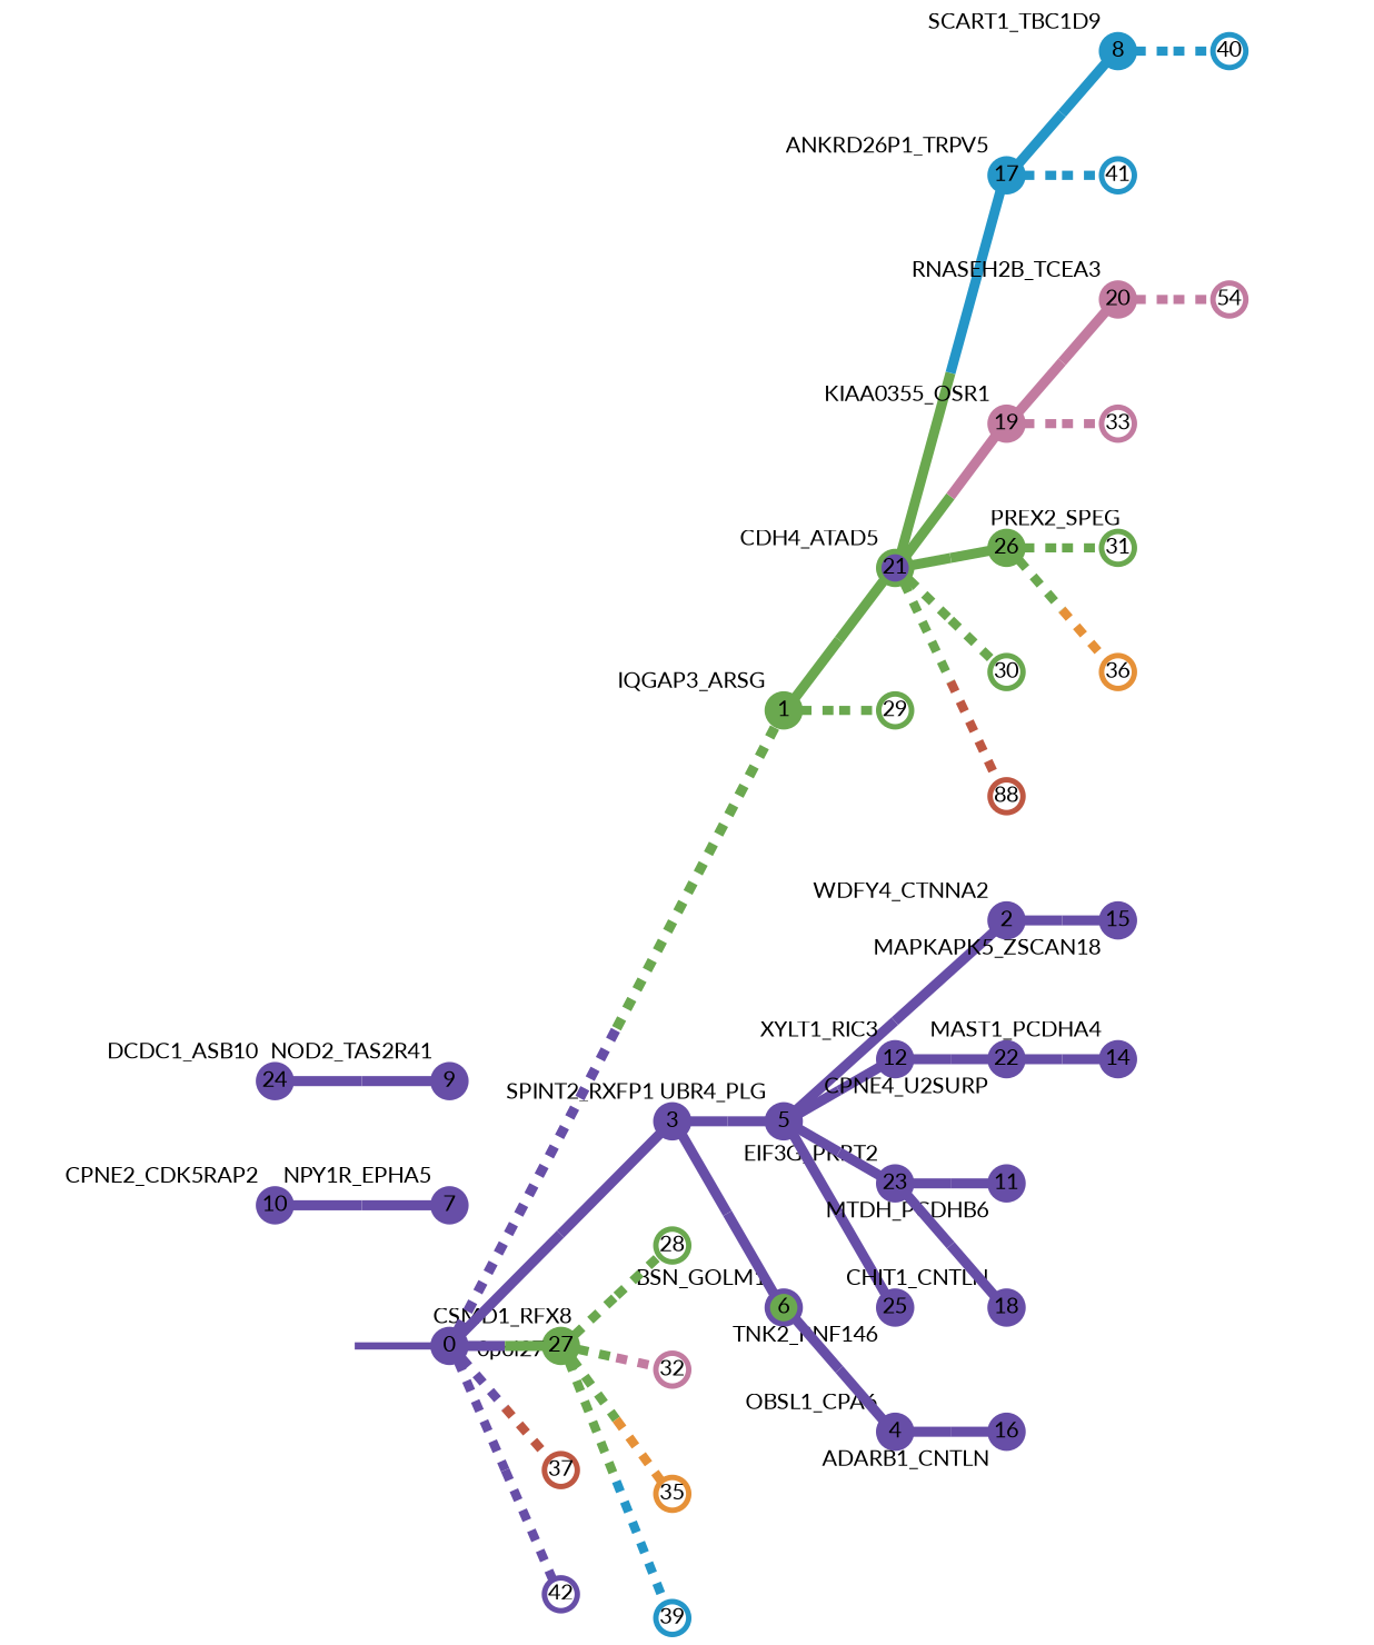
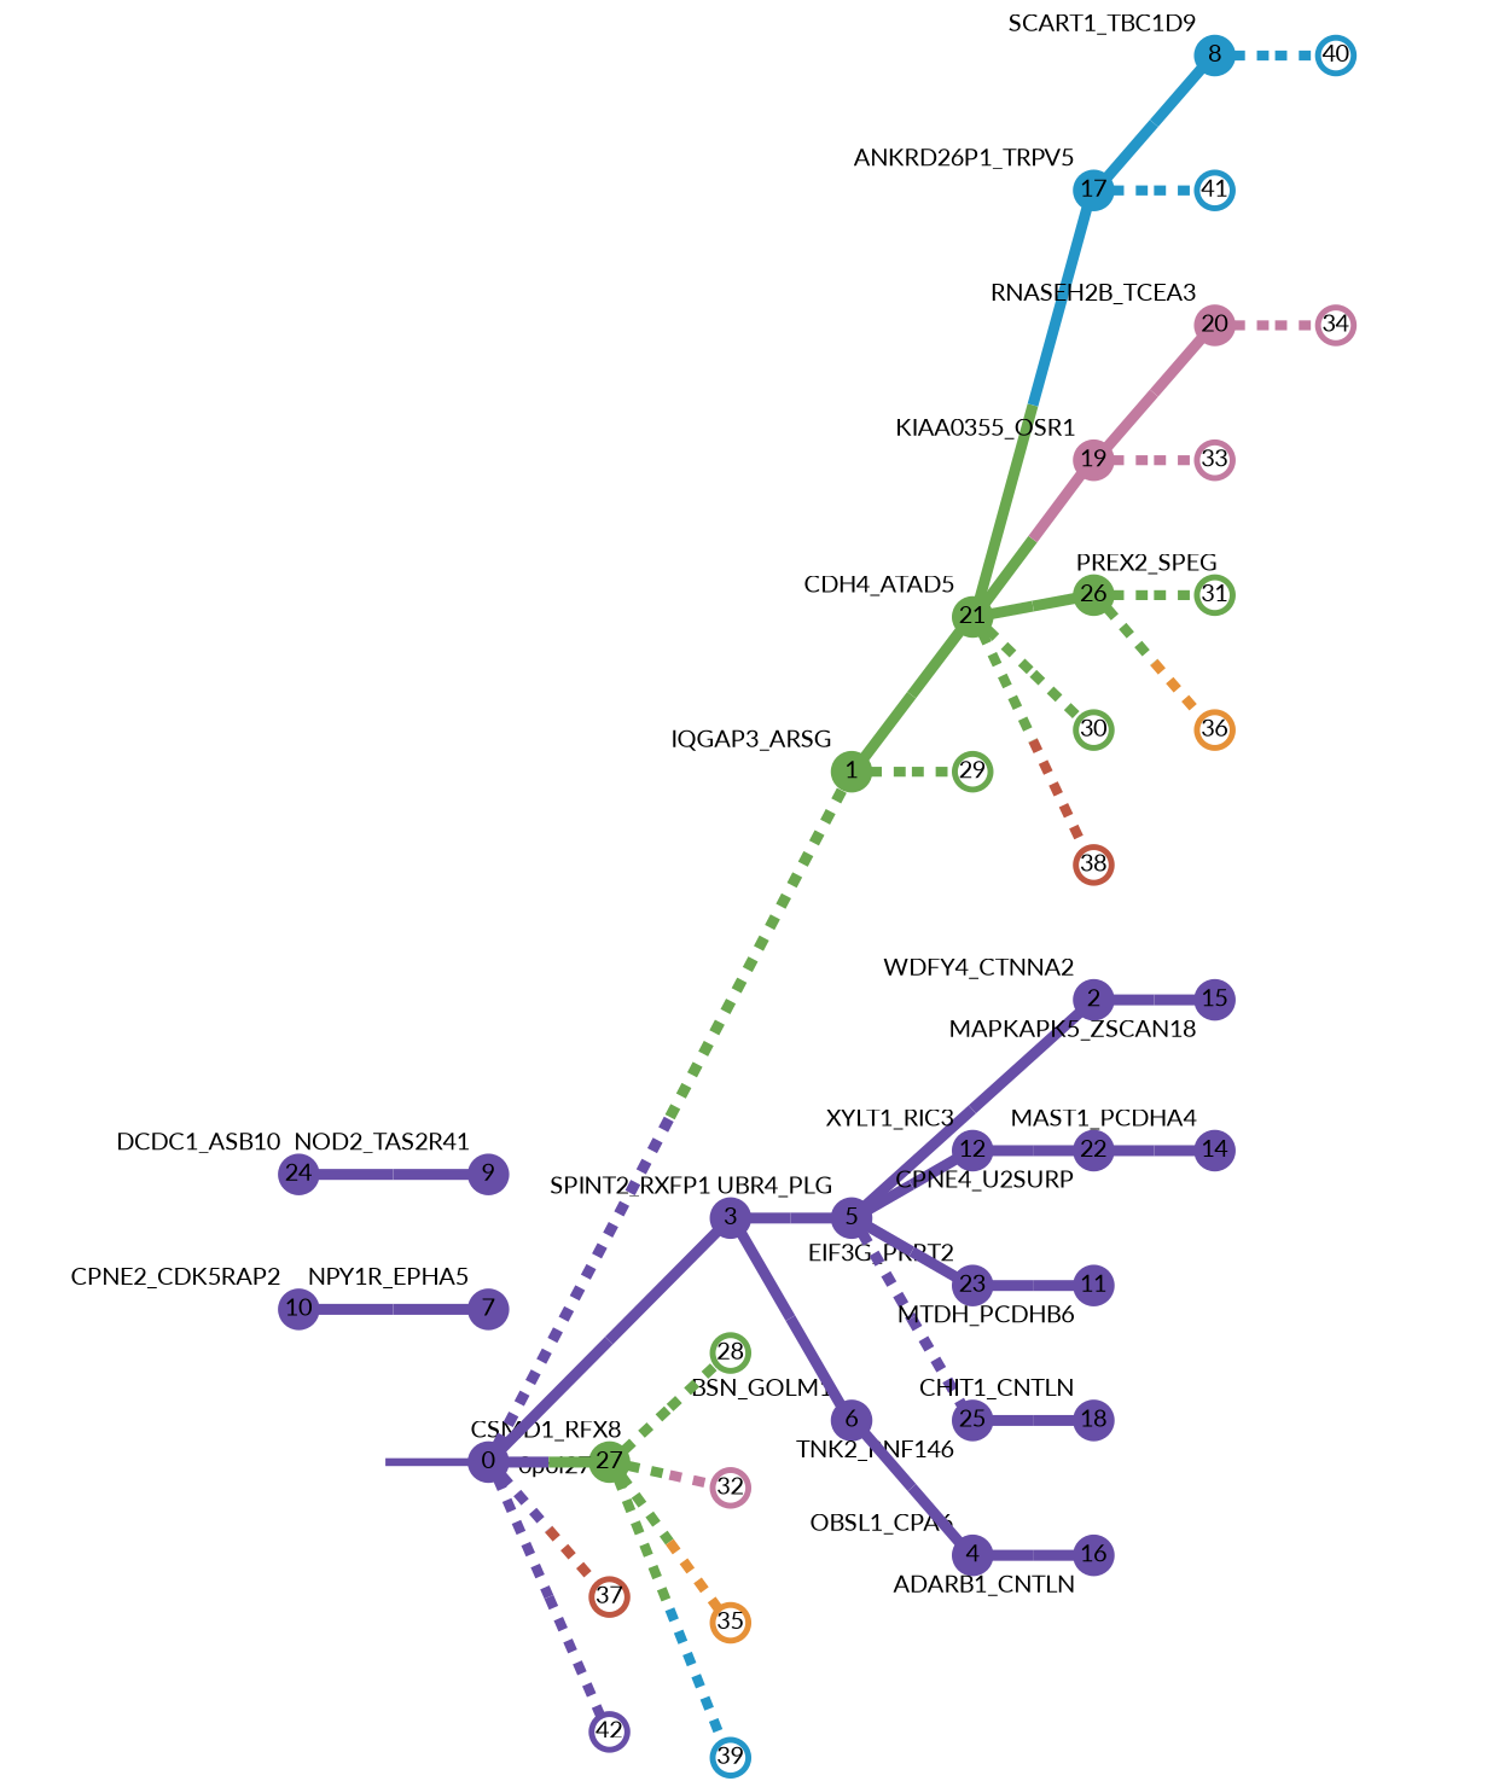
  strict digraph {
    forcelabels=true
    nodesep=0.7
    rankdir=LR
    ranksep=0.6
    splines=false
    node [color="#674ea7ff" fillcolor="#674ea7ff" fixedsize=true fontname=Lato fontsize="12pt" penwidth=3 shape=circle style=filled]
    edge [arrowsize=0 color="#674ea7ff;0.5:#674ea7ff" minlen=1.098039150238037 penwidth=5.5 style=solid]
    0 [height=0.25 xlabel=CSMD1_RFX8]
    1 [color="#6aa84fff" fillcolor="#6aa84fff" height=0.25 xlabel=IQGAP3_ARSG]
    3 [height=0.25 xlabel=SPINT2_RXFP1]
    27 [color="#6aa84fff" fillcolor="#6aa84fff" height=0.25 xlabel="0pol27"]
    37 [color="#be5742ff" fillcolor="#be5742ff" height=0.25 style=solid]
    42 [height=0.25 style=solid]
-   21 [color="#6aa84fff" height=0.25 xlabel=CDH4_ATAD5]
+   21 [color="#6aa84fff" fillcolor="#6aa84fff" height=0.25 xlabel=CDH4_ATAD5]
    29 [color="#6aa84fff" fillcolor="#6aa84fff" height=0.25 style=solid]
    5 [height=0.25 xlabel=UBR4_PLG]
-   6 [fillcolor="#6aa84fff" height=0.25 xlabel=BSN_GOLM1]
+   6 [height=0.25 xlabel=BSN_GOLM1]
    28 [color="#6aa84fff" fillcolor="#6aa84fff" height=0.25 style=solid]
    32 [color="#c27ba0ff" fillcolor="#c27ba0ff" height=0.25 style=solid]
    35 [color="#e69138ff" fillcolor="#e69138ff" height=0.25 style=solid]
    39 [color="#2496c8ff" fillcolor="#2496c8ff" height=0.25 style=solid]
    17 [color="#2496c8ff" fillcolor="#2496c8ff" height=0.25 xlabel=ANKRD26P1_TRPV5]
    19 [color="#c27ba0ff" fillcolor="#c27ba0ff" height=0.25 xlabel=KIAA0355_OSR1]
    26 [color="#6aa84fff" fillcolor="#6aa84fff" height=0.25 xlabel=PREX2_SPEG]
    30 [color="#6aa84fff" fillcolor="#6aa84fff" height=0.25 style=solid]
-   38 [color="#be5742ff" fillcolor="#be5742ff" height=0.25 style=solid label=88]
+   38 [color="#be5742ff" fillcolor="#be5742ff" height=0.25 style=solid]
    2 [height=0.25 xlabel=WDFY4_CTNNA2]
    12 [height=0.25 xlabel=XYLT1_RIC3]
    23 [height=0.25 xlabel=EIF3G_PRRT2]
    25 [height=0.25 xlabel=TNK2_RNF146]
    4 [height=0.25 xlabel=OBSL1_CPA6]
    8 [color="#2496c8ff" fillcolor="#2496c8ff" height=0.25 xlabel=SCART1_TBC1D9]
    41 [color="#2496c8ff" fillcolor="#2496c8ff" height=0.25 style=solid]
    20 [color="#c27ba0ff" fillcolor="#c27ba0ff" height=0.25 xlabel=RNASEH2B_TCEA3]
    33 [color="#c27ba0ff" fillcolor="#c27ba0ff" height=0.25 style=solid]
    31 [color="#6aa84fff" fillcolor="#6aa84fff" height=0.25 style=solid]
    36 [color="#e69138ff" fillcolor="#e69138ff" height=0.25 style=solid]
    15 [height=0.25 xlabel=MAPKAPK5_ZSCAN18]
    22 [height=0.25 xlabel=CPNE4_U2SURP]
    11 [height=0.25 xlabel=MTDH_PCDHB6]
    18 [height=0.25 xlabel=CHIT1_CNTLN]
    16 [height=0.25 xlabel=ADARB1_CNTLN]
    14 [height=0.25 xlabel=MAST1_PCDHA4]
    10 [height=0.25 xlabel=CPNE2_CDK5RAP2]
    7 [height=0.25 xlabel=NPY1R_EPHA5]
    24 [height=0.25 xlabel=DCDC1_ASB10]
    9 [height=0.25 xlabel=NOD2_TAS2R41]
    40 [color="#2496c8ff" fillcolor="#2496c8ff" height=0.25 style=solid]
-   34 [color="#c27ba0ff" fillcolor="#c27ba0ff" height=0.25 style=solid label=54]
+   34 [color="#c27ba0ff" fillcolor="#c27ba0ff" height=0.25 style=solid]
    normal [style=invis xlabel=CSMD1_RFX8 color="" fillcolor="" fixedsize="" fontname="" fontsize="" shape=""]
    0 -> 1 [color="#674ea7ff;0.5:#6aa84fff" minlen=3.0 style=dashed]
    0 -> 3 [minlen=2.1372549533843994]
    0 -> 27 [color="#674ea7ff;0.5:#6aa84fff"]
    0 -> 37 [color="#674ea7ff;0.5:#be5742ff" penwidth=5 style=dashed]
    0 -> 42 [penwidth=5 style=dashed]
    1 -> 21 [color="#6aa84fff;0.5:#6aa84fff" minlen=1.2352941036224365]
    1 -> 29 [color="#6aa84fff;0.5:#6aa84fff" penwidth=5 style=dashed]
    3 -> 5 [minlen=1.8627450466156006]
    3 -> 6 [minlen=1.8235294818878174]
    27 -> 28 [color="#6aa84fff;0.5:#6aa84fff" penwidth=5 style=dashed]
    27 -> 32 [color="#6aa84fff;0.5:#c27ba0ff" penwidth=5 style=dashed]
    27 -> 35 [color="#6aa84fff;0.5:#e69138ff" penwidth=5 style=dashed]
    27 -> 39 [color="#6aa84fff;0.5:#2496c8ff" penwidth=5 style=dashed]
    21 -> 17 [color="#6aa84fff;0.5:#2496c8ff" minlen=1.2745097875595093]
    21 -> 19 [color="#6aa84fff;0.5:#c27ba0ff" minlen=1.2352941036224365]
    21 -> 26 [color="#6aa84fff;0.5:#6aa84fff" minlen=1.1960784196853638]
    21 -> 30 [color="#6aa84fff;0.5:#6aa84fff" penwidth=5 style=dashed]
    21 -> 38 [color="#6aa84fff;0.5:#be5742ff" penwidth=5 style=dashed]
    5 -> 2 [minlen=2.2941174507141113]
    5 -> 12 [minlen=1.4313725233078003]
    5 -> 23 [minlen=1.2745097875595093]
-   5 -> 25 [minlen=1.1960784196853638]
+   5 -> 25 [minlen=1.1960784196853638 style=dashed]
    6 -> 4 [minlen=1.941176414489746]
    17 -> 8 [color="#2496c8ff;0.5:#2496c8ff" minlen=1.7450981140136719]
    17 -> 41 [color="#2496c8ff;0.5:#2496c8ff" penwidth=5 style=dashed]
    19 -> 20 [color="#c27ba0ff;0.5:#c27ba0ff" minlen=1.2352941036224365]
    19 -> 33 [color="#c27ba0ff;0.5:#c27ba0ff" penwidth=5 style=dashed]
    26 -> 31 [color="#6aa84fff;0.5:#6aa84fff" penwidth=5 style=dashed]
    26 -> 36 [color="#6aa84fff;0.5:#e69138ff" penwidth=5 style=dashed]
    2 -> 15 [minlen=1.313725471496582]
    12 -> 22 [minlen=1.2352941036224365]
    23 -> 11 [minlen=1.5098040103912354]
-   23 -> 18 [minlen=1.2745097875595093]
+   25 -> 18 [minlen=1.2745097875595093]
    4 -> 16 [minlen=1.2745097875595093]
    8 -> 40 [color="#2496c8ff;0.5:#2496c8ff" penwidth=5 style=dashed]
    20 -> 34 [color="#c27ba0ff;0.5:#c27ba0ff" penwidth=5 style=dashed]
    22 -> 14 [minlen=1.313725471496582]
    10 -> 7 [minlen=1.7450981140136719]
    24 -> 9 [minlen=1.7058823108673096]
    normal -> 0 [color="#674ea7ff" penwidth=4 minlen=""]
  }
